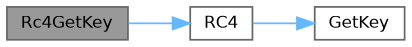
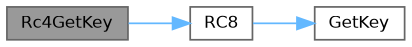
  digraph {
    rankdir=LR
    node [color=grey40 fillcolor=white fontname=Helvetica fontsize=10 shape=box style=filled]
    edge [color=steelblue1 fontname=Helvetica fontsize=10 labelfontname=Helvetica labelfontsize=10 style=solid]
    n1 [color=gray40 fillcolor=grey60 fontcolor=black height=0.2 label=Rc4GetKey width=0.4]
-   n2 [height=0.2 label=RC4 width=0.4]
+   n2 [height=0.2 label=RC8 width=0.4]
    n3 [height=0.2 label=GetKey width=0.4]
    n1 -> n2
    n2 -> n3
  }
